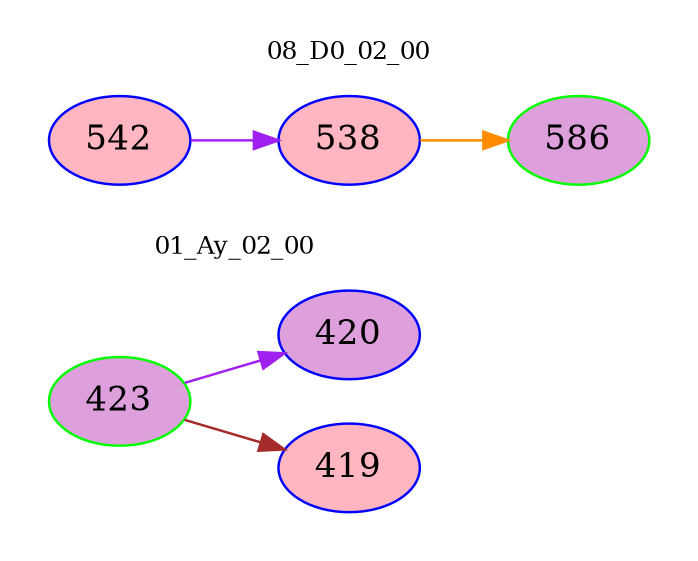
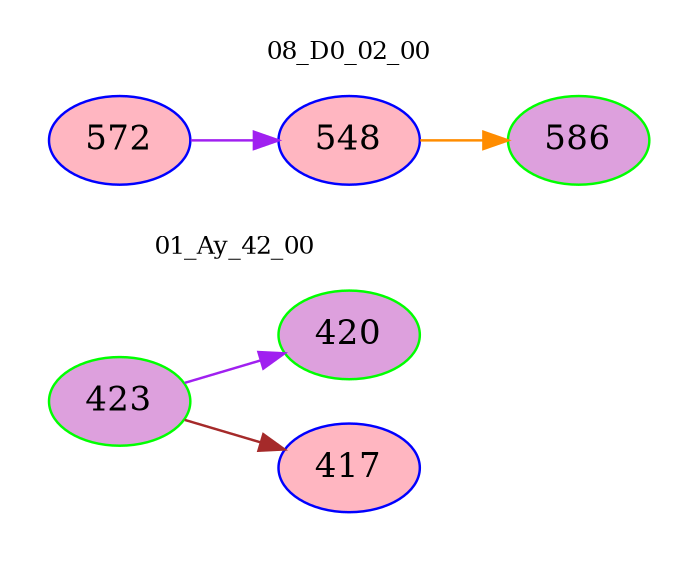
  digraph {
    rankdir=LR
    node [color=green fillcolor=plum style=filled]
    edge [color=purple]
    n1 [label=423]
-   n2 [color=blue fillcolor=lightpink label=419]
-   n3 [color=blue label=420]
-   n4 [color=blue fillcolor=lightpink label=538]
-   n5 [color=blue fillcolor=lightpink label=542]
+   n2 [color=blue fillcolor=lightpink label=417]
+   n3 [label=420]
+   n4 [color=blue fillcolor=lightpink label=548]
+   n5 [color=blue fillcolor=lightpink label=572]
    n6 [label=586]
    subgraph cluster_1 {
      color=white
      fontsize=10
-     label="01_Ay_02_00"
+     label="01_Ay_42_00"
      n1
      n2
      n3
    }
    subgraph cluster_2 {
      color=white
      fontsize=10
      label="08_D0_02_00"
      n4
      n5
      n6
    }
    n1 -> n2 [color=brown]
    n1 -> n3
    n4 -> n6 [color=darkorange]
    n5 -> n4
  }
